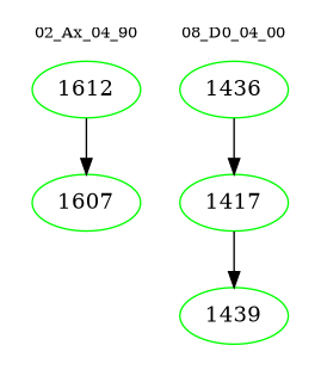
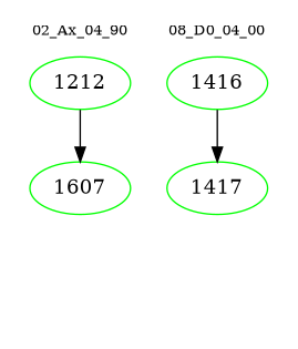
  digraph {
    node [color=green]
    edge [color=black]
-   n1 [label=1612]
+   n1 [label=1212]
    n2 [label=1607]
-   n3 [label=1436]
+   n3 [label=1416]
    n4 [label=1417]
-   n5 [label=1439]
    subgraph cluster_1 {
      color=white
      fontsize=10
      label="02_Ax_04_90"
      n1
      n2
    }
    subgraph cluster_2 {
      color=white
      fontsize=10
      label="08_D0_04_00"
      n3
      n4
-     n5
    }
    n1 -> n2
    n3 -> n4
-   n4 -> n5
  }
